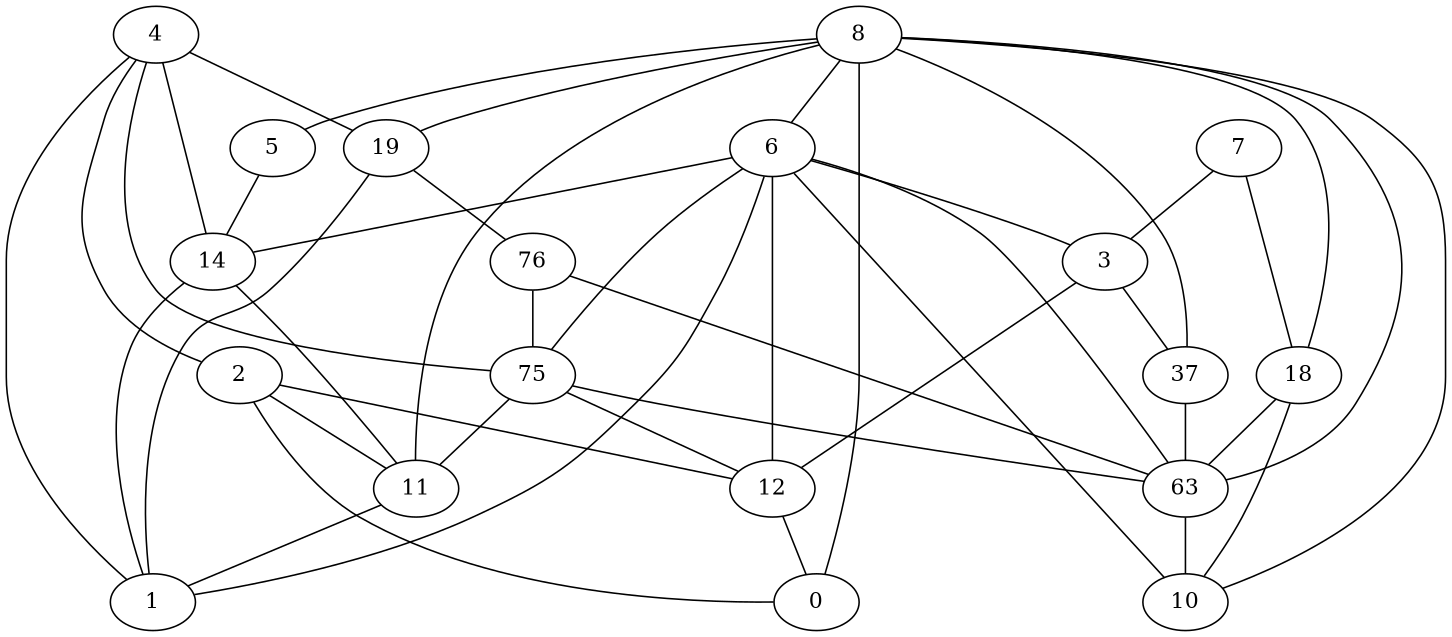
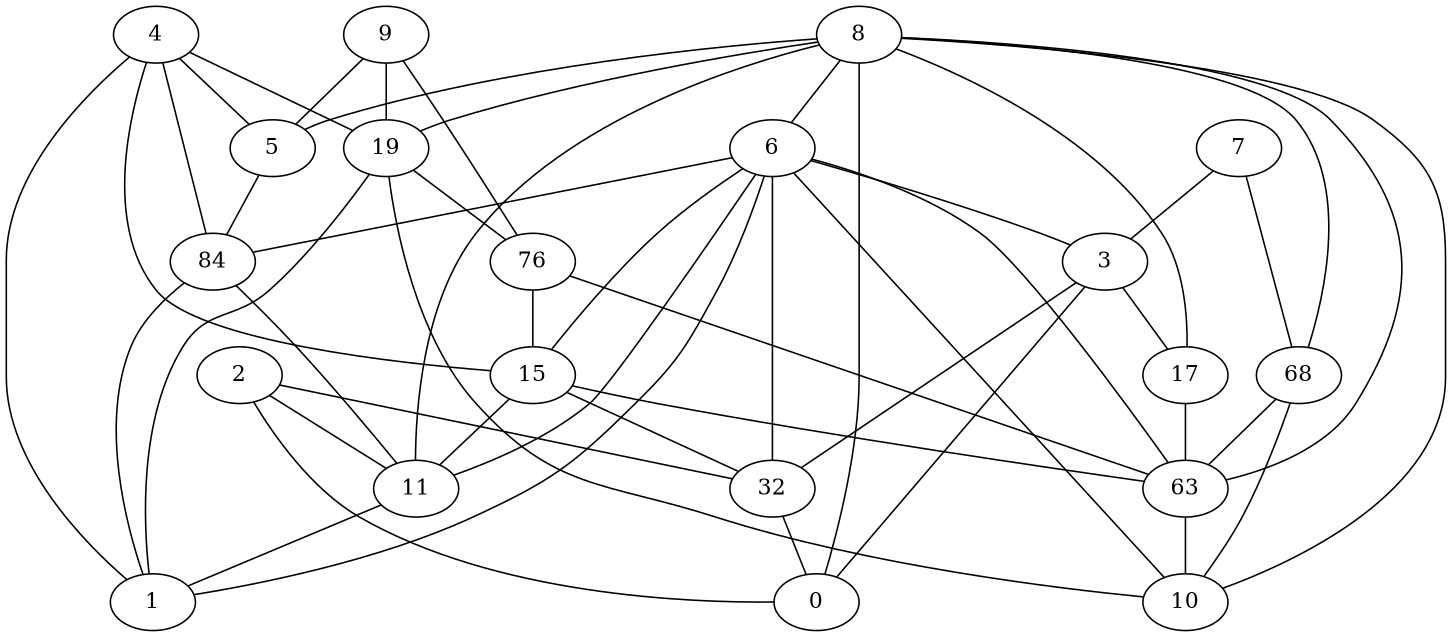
  digraph {
    edge [color=black dir=none]
    4
-   15 [label=75]
+   15
    19
-   14
+   14 [label=84]
    2
    1
    11
    n8 [label=63]
-   12
+   12 [label=32]
    10
    n11 [label=76]
    8
    6
    5
    0
-   17 [label=37]
-   18
+   17
+   18 [label=68]
    3
+   9
    7
    subgraph sub_1 {
      4
      15
      19
      14
      2
      1
      11
      n8
      12
      10
      n11
      8
      6
      5
      0
      17
      18
      3
+     9
      7
    }
    4 -> 15
    4 -> 19
    4 -> 14
-   4 -> 2
+   4 -> 5
    4 -> 1
    15 -> 11
    15 -> n8
    15 -> 12
    19 -> 1
+   19 -> 10
    19 -> n11
    14 -> 1
    14 -> 11
    2 -> 11
    2 -> 12
    2 -> 0
    11 -> 1
    n8 -> 10
    12 -> 0
    n11 -> 15
    n11 -> n8
    8 -> 19
    8 -> 11
    8 -> n8
    8 -> 10
    8 -> 6
    8 -> 5
    8 -> 0
    8 -> 17
    8 -> 18
    6 -> 15
    6 -> 14
    6 -> 1
+   6 -> 11
    6 -> n8
    6 -> 12
    6 -> 10
    6 -> 3
    5 -> 14
    17 -> n8
    18 -> n8
    18 -> 10
    3 -> 12
+   3 -> 0
    3 -> 17
+   9 -> 19
+   9 -> n11
+   9 -> 5
    7 -> 18
    7 -> 3
  }
